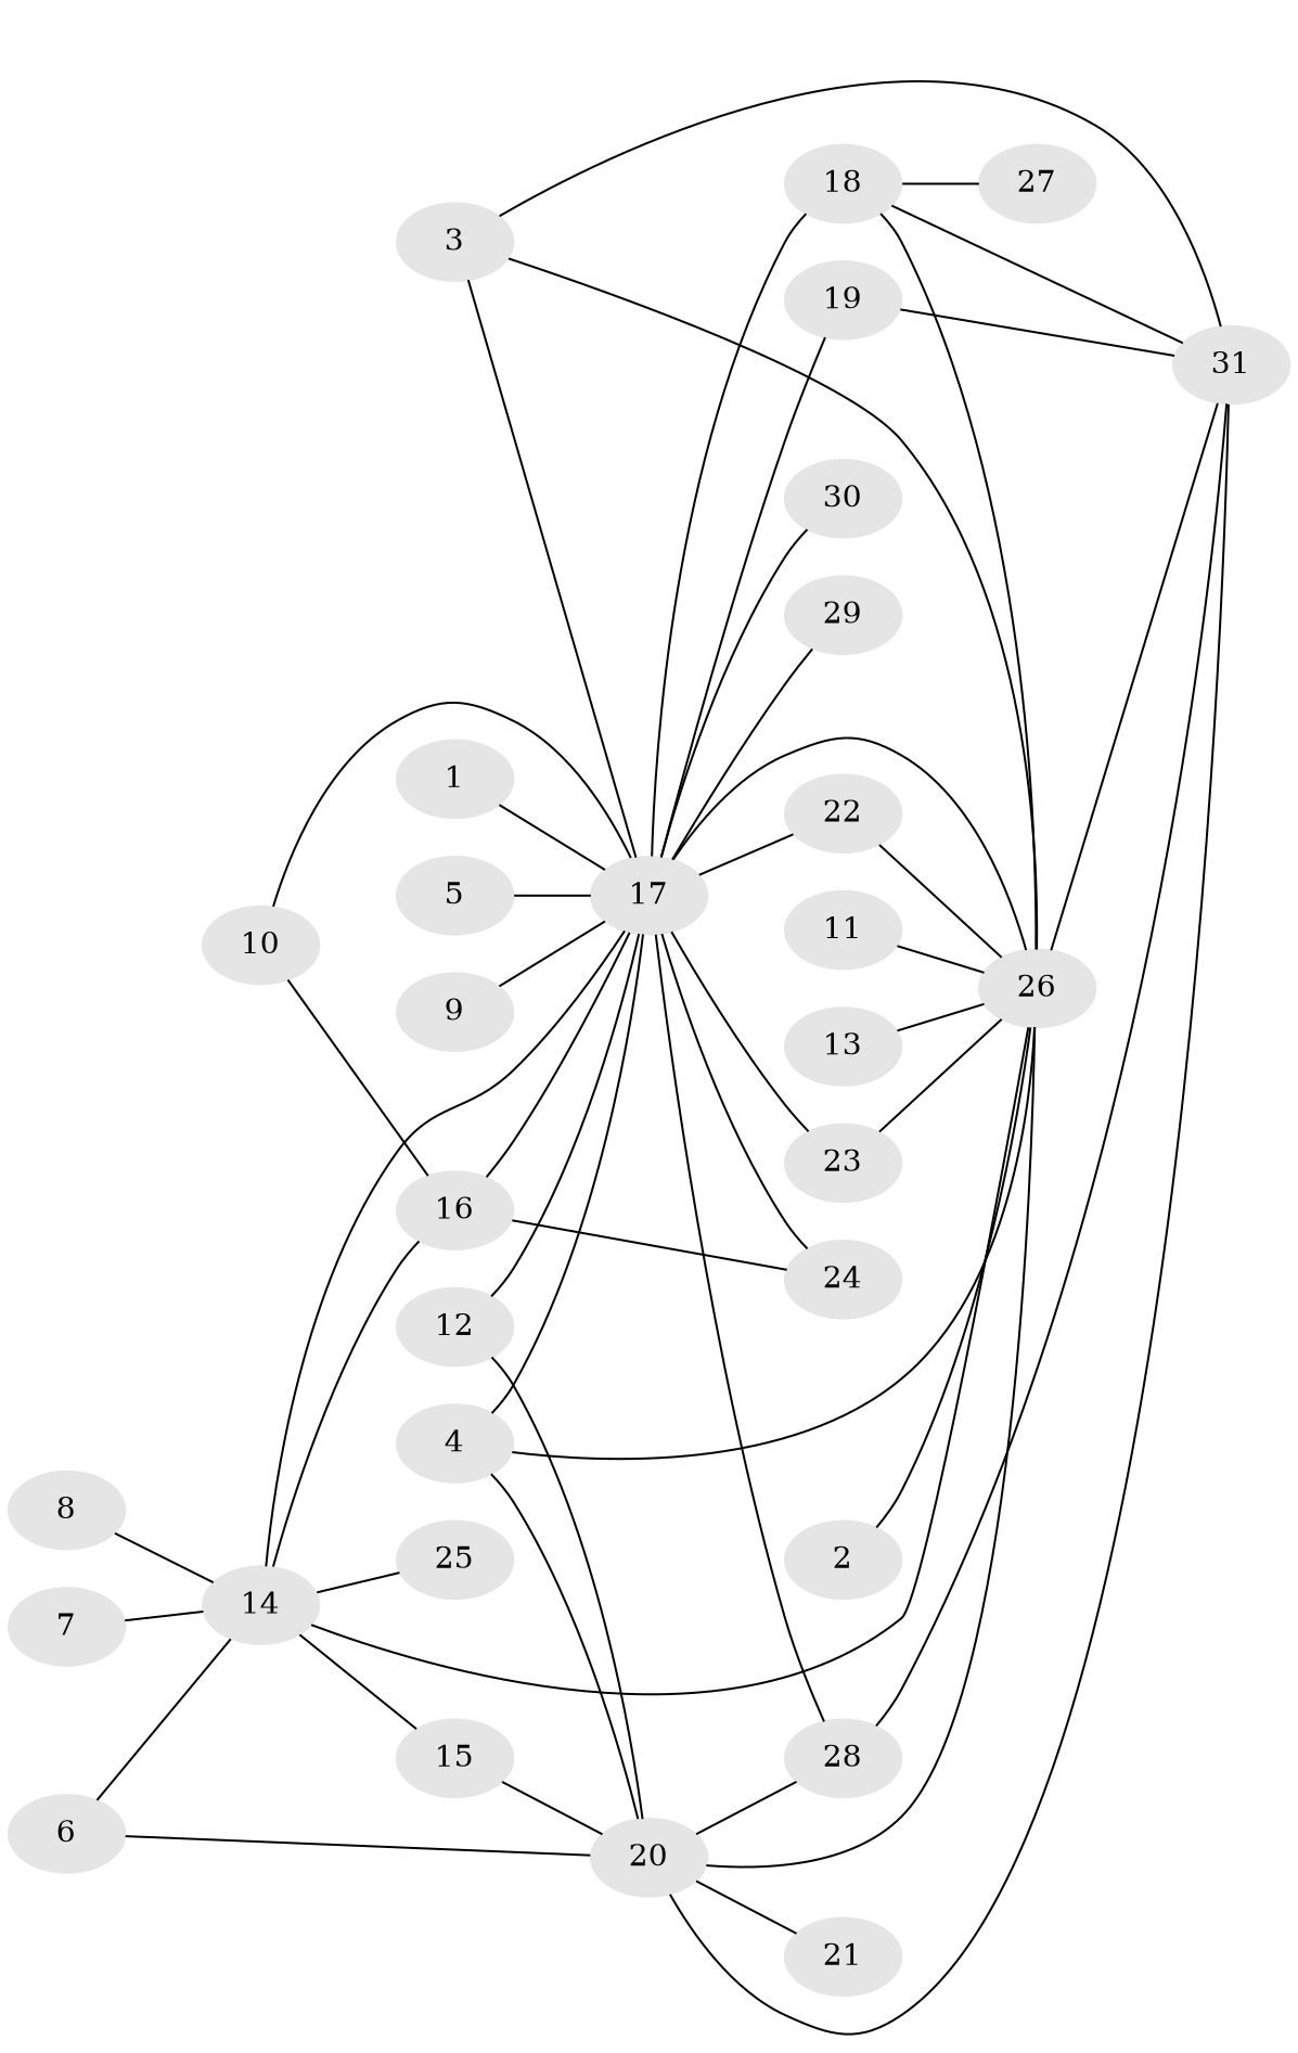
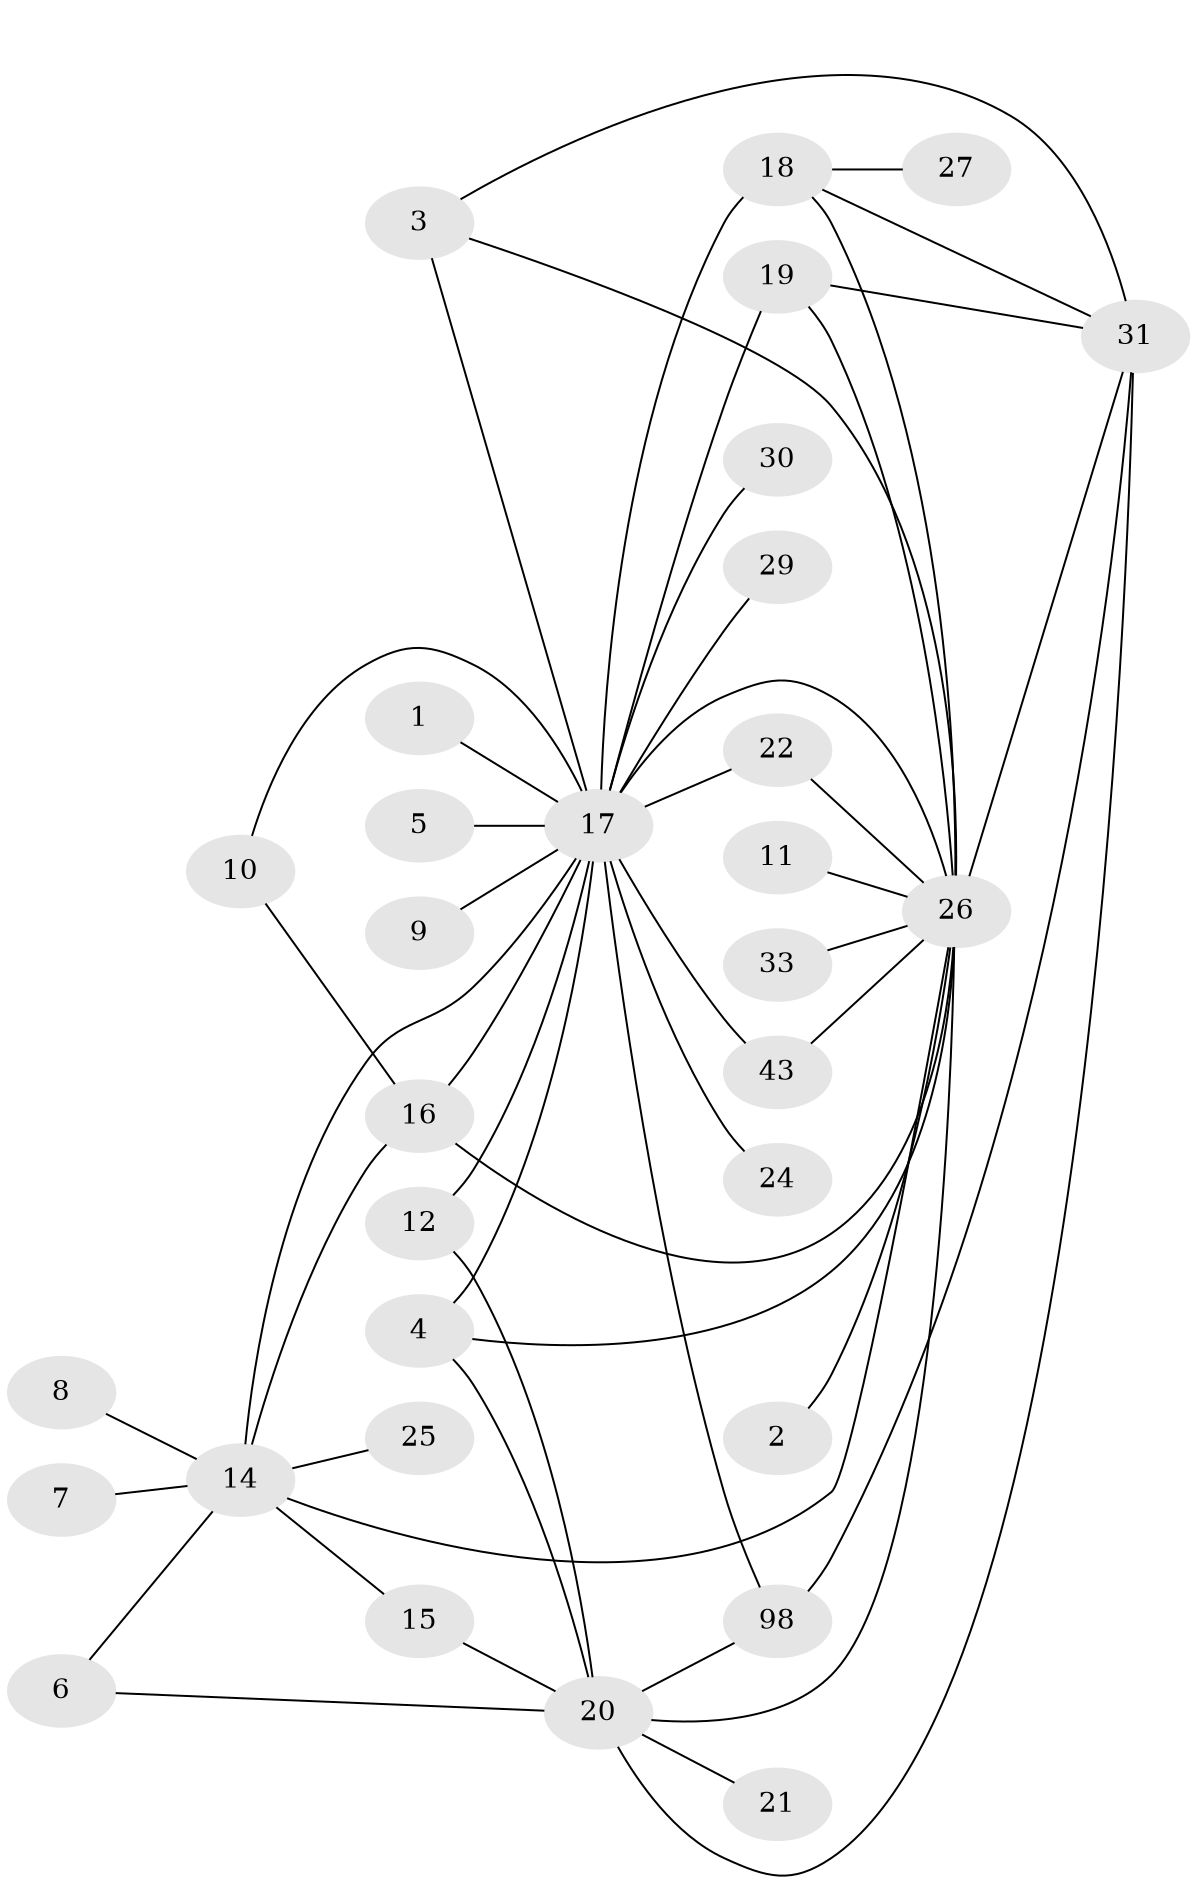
  graph {
    rankdir=LR
    node [color=gray90 style=filled]
    edge [weight=1.0]
    1
    17
    26
    18
    19
    22
-   23
+   23 [label=43]
    24
-   28
+   28 [label=98]
    29
    30
    2
    31
    3
    4
    20
    21
    5
    6
    14
    16
    15
    25
    7
    8
    9
    10
    11
    12
-   13
+   13 [label=33]
    27
    1 -- 17
    17 -- 26
    17 -- 18
    17 -- 19 [weight=2.0]
    17 -- 22
    17 -- 23
    17 -- 24
    17 -- 28
    17 -- 29
    17 -- 30
    26 -- 31
    18 -- 26 [weight=2.0]
    18 -- 31 [weight=2.0]
    18 -- 27
+   19 -- 26
    19 -- 31 [weight=2.0]
    22 -- 26
    23 -- 26
    28 -- 31
    2 -- 26
    3 -- 17
    3 -- 26
    3 -- 31 [weight=2.0]
    4 -- 17
    4 -- 26
    4 -- 20
    20 -- 26 [weight=2.0]
    20 -- 28
    20 -- 31
    20 -- 21
    5 -- 17
    6 -- 20
    6 -- 14
    14 -- 17
    14 -- 26
    14 -- 16
    14 -- 15
    14 -- 25
    16 -- 17 [weight=3.0]
-   16 -- 24
+   16 -- 26
    15 -- 20
    7 -- 14
    8 -- 14
    9 -- 17
    10 -- 17
    10 -- 16
    11 -- 26
    12 -- 17
    12 -- 20
    13 -- 26
  }
